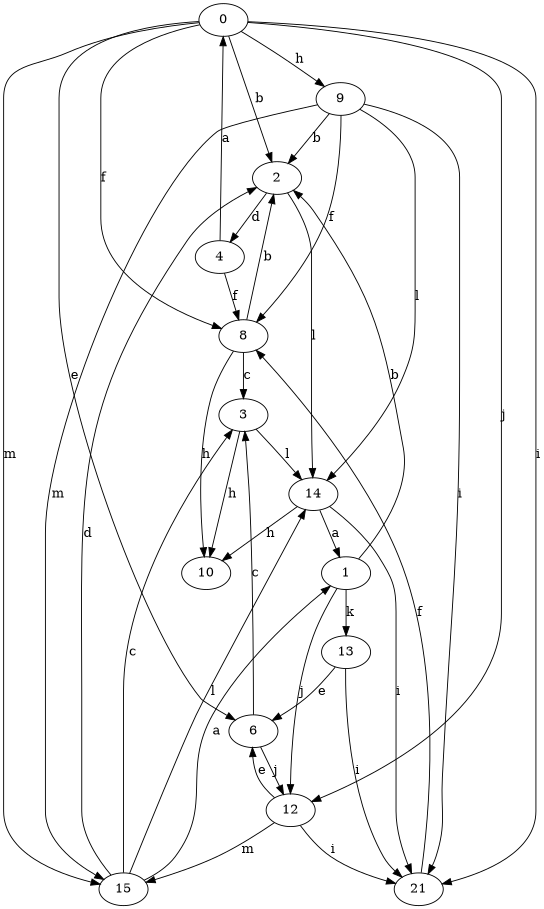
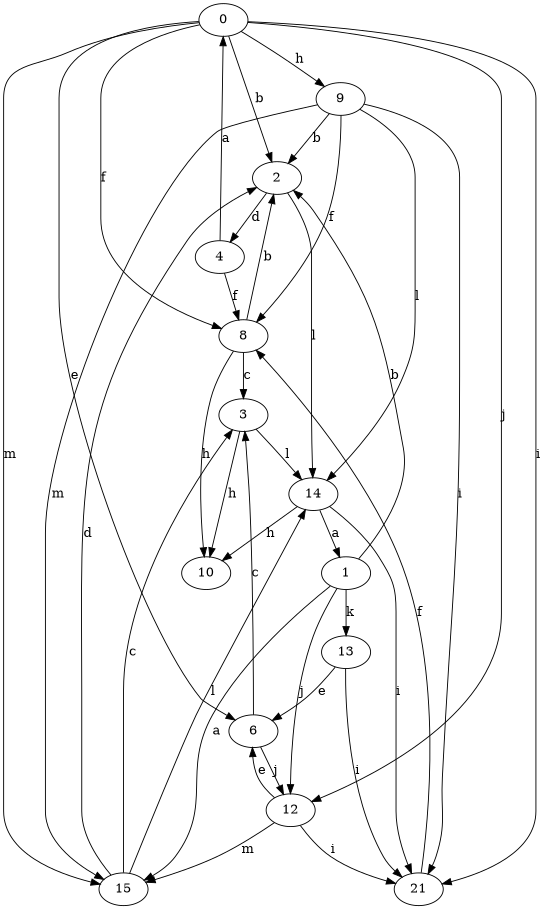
  strict digraph {
    0
    2
    6
    8
    9
    n6 [label=21]
    12
    15
    4
    14
    3
    10
    1
    13
    0 -> 2 [label=b]
    0 -> 6 [label=e]
    0 -> 8 [label=f]
    0 -> 9 [label=h]
    0 -> n6 [label=i]
    0 -> 12 [label=j]
    0 -> 15 [label=m]
    2 -> 4 [label=d]
    2 -> 14 [label=l]
    6 -> 12 [label=j]
    6 -> 3 [label=c]
    8 -> 2 [label=b]
    8 -> 3 [label=c]
    8 -> 10 [label=h]
    9 -> 2 [label=b]
    9 -> 8 [label=f]
    9 -> n6 [label=i]
    9 -> 15 [label=m]
    9 -> 14 [label=l]
    n6 -> 8 [label=f]
    12 -> 6 [label=e]
    12 -> n6 [label=i]
    12 -> 15 [label=m]
    15 -> 2 [label=d]
    15 -> 14 [label=l]
    15 -> 3 [label=c]
-   15 -> 1 [label=a]
+   1 -> 15 [label=a]
    4 -> 0 [label=a]
    4 -> 8 [label=f]
    14 -> n6 [label=i]
    14 -> 10 [label=h]
    14 -> 1 [label=a]
    3 -> 14 [label=l]
    3 -> 10 [label=h]
    1 -> 2 [label=b]
    1 -> 12 [label=j]
    1 -> 13 [label=k]
    13 -> 6 [label=e]
    13 -> n6 [label=i]
  }
